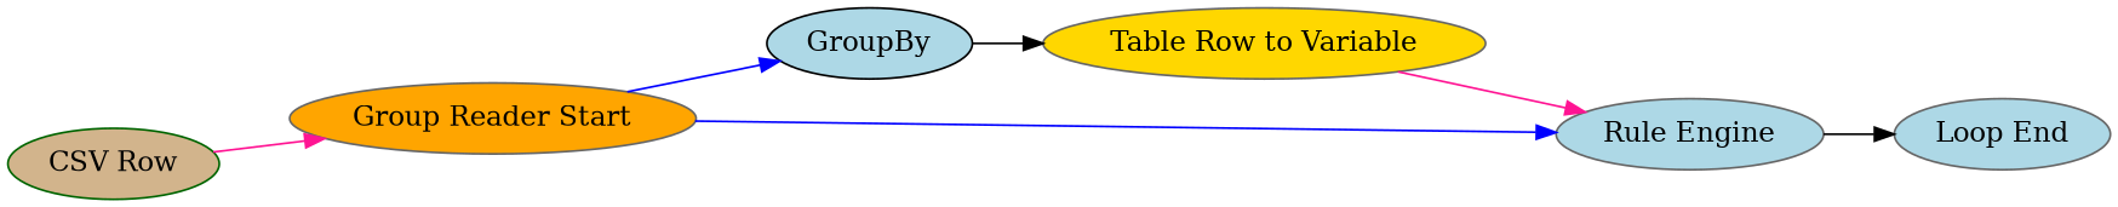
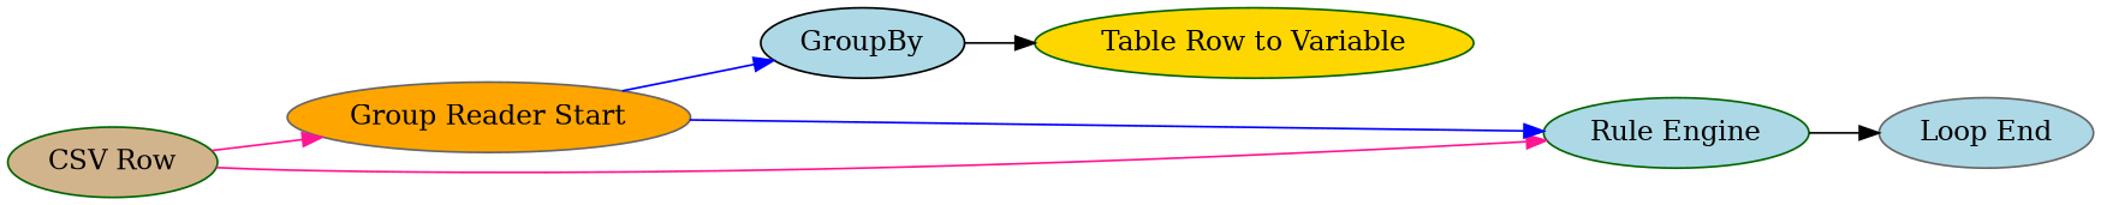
  digraph {
    rankdir=LR
    node [color=gray40 fillcolor=lightblue style=filled]
    edge [color=deeppink]
    n1 [color=darkgreen fillcolor=tan label="CSV Row"]
    n2 [fillcolor=orange label="Group Reader Start"]
    n3 [color=black label=GroupBy]
-   n4 [label="Rule Engine"]
-   n5 [fillcolor=gold label="Table Row to Variable"]
+   n4 [color=darkgreen label="Rule Engine"]
+   n5 [color=darkgreen fillcolor=gold label="Table Row to Variable"]
    n6 [label="Loop End"]
    n1 -> n2
    n2 -> n3 [color=blue]
    n2 -> n4 [color=blue]
    n3 -> n5 [color=black]
    n4 -> n6 [color=black]
-   n5 -> n4
+   n1 -> n4
  }
